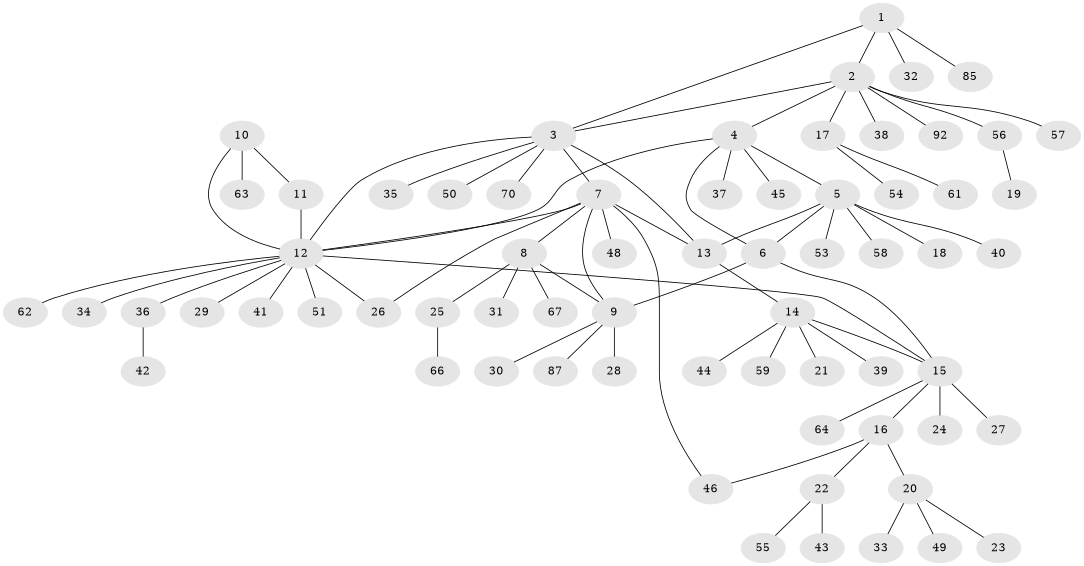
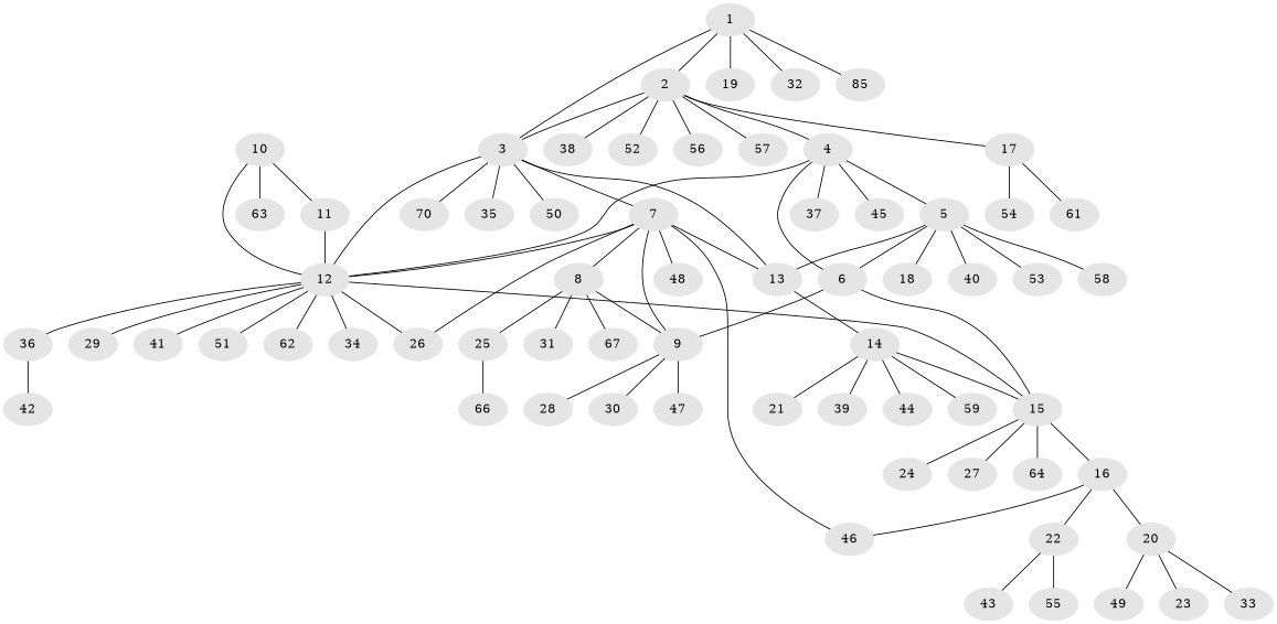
  graph {
    node [color=gray90 style=filled]
    1
    2
    3
    19
    32
    n6 [label=85]
    4
    17
    38
-   52 [label=92]
+   52
    56
    57
    7
    12
    13
    35
    50
    n18 [label=70]
    5
    6
    37
    45
    54
    61
    9
    8
    26
    46
    48
    15
    29
    34
    36
    41
    51
    62
    14
    18
    40
    53
    58
    28
    30
-   47 [label=87]
+   47
    25
    31
    67
    66
    10
    11
    63
    16
    24
    27
    64
    42
    21
    39
    44
    59
    20
    22
    23
    33
    49
    43
    55
    1 -- 2
    1 -- 3
-   56 -- 19
+   1 -- 19
    1 -- 32
    1 -- n6
    2 -- 3
    2 -- 4
    2 -- 17
    2 -- 38
    2 -- 52
    2 -- 56
    2 -- 57
    3 -- 7
    3 -- 12
    3 -- 13
    3 -- 35
    3 -- 50
    3 -- n18
    4 -- 12
    4 -- 5
    4 -- 6
    4 -- 37
    4 -- 45
    17 -- 54
    17 -- 61
    7 -- 12
    7 -- 13
    7 -- 9
    7 -- 8
    7 -- 26
    7 -- 46
    7 -- 48
    12 -- 26
    12 -- 15
    12 -- 29
    12 -- 34
    12 -- 36
    12 -- 41
    12 -- 51
    12 -- 62
    13 -- 14
    5 -- 13
    5 -- 6
    5 -- 18
    5 -- 40
    5 -- 53
    5 -- 58
    6 -- 9
    6 -- 15
    9 -- 28
    9 -- 30
    9 -- 47
    8 -- 9
    8 -- 25
    8 -- 31
    8 -- 67
    15 -- 16
    15 -- 24
    15 -- 27
    15 -- 64
    36 -- 42
    14 -- 15
    14 -- 21
    14 -- 39
    14 -- 44
    14 -- 59
    25 -- 66
    10 -- 12
    10 -- 11
    10 -- 63
    11 -- 12
    16 -- 46
    16 -- 20
    16 -- 22
    20 -- 23
    20 -- 33
    20 -- 49
    22 -- 43
    22 -- 55
  }
